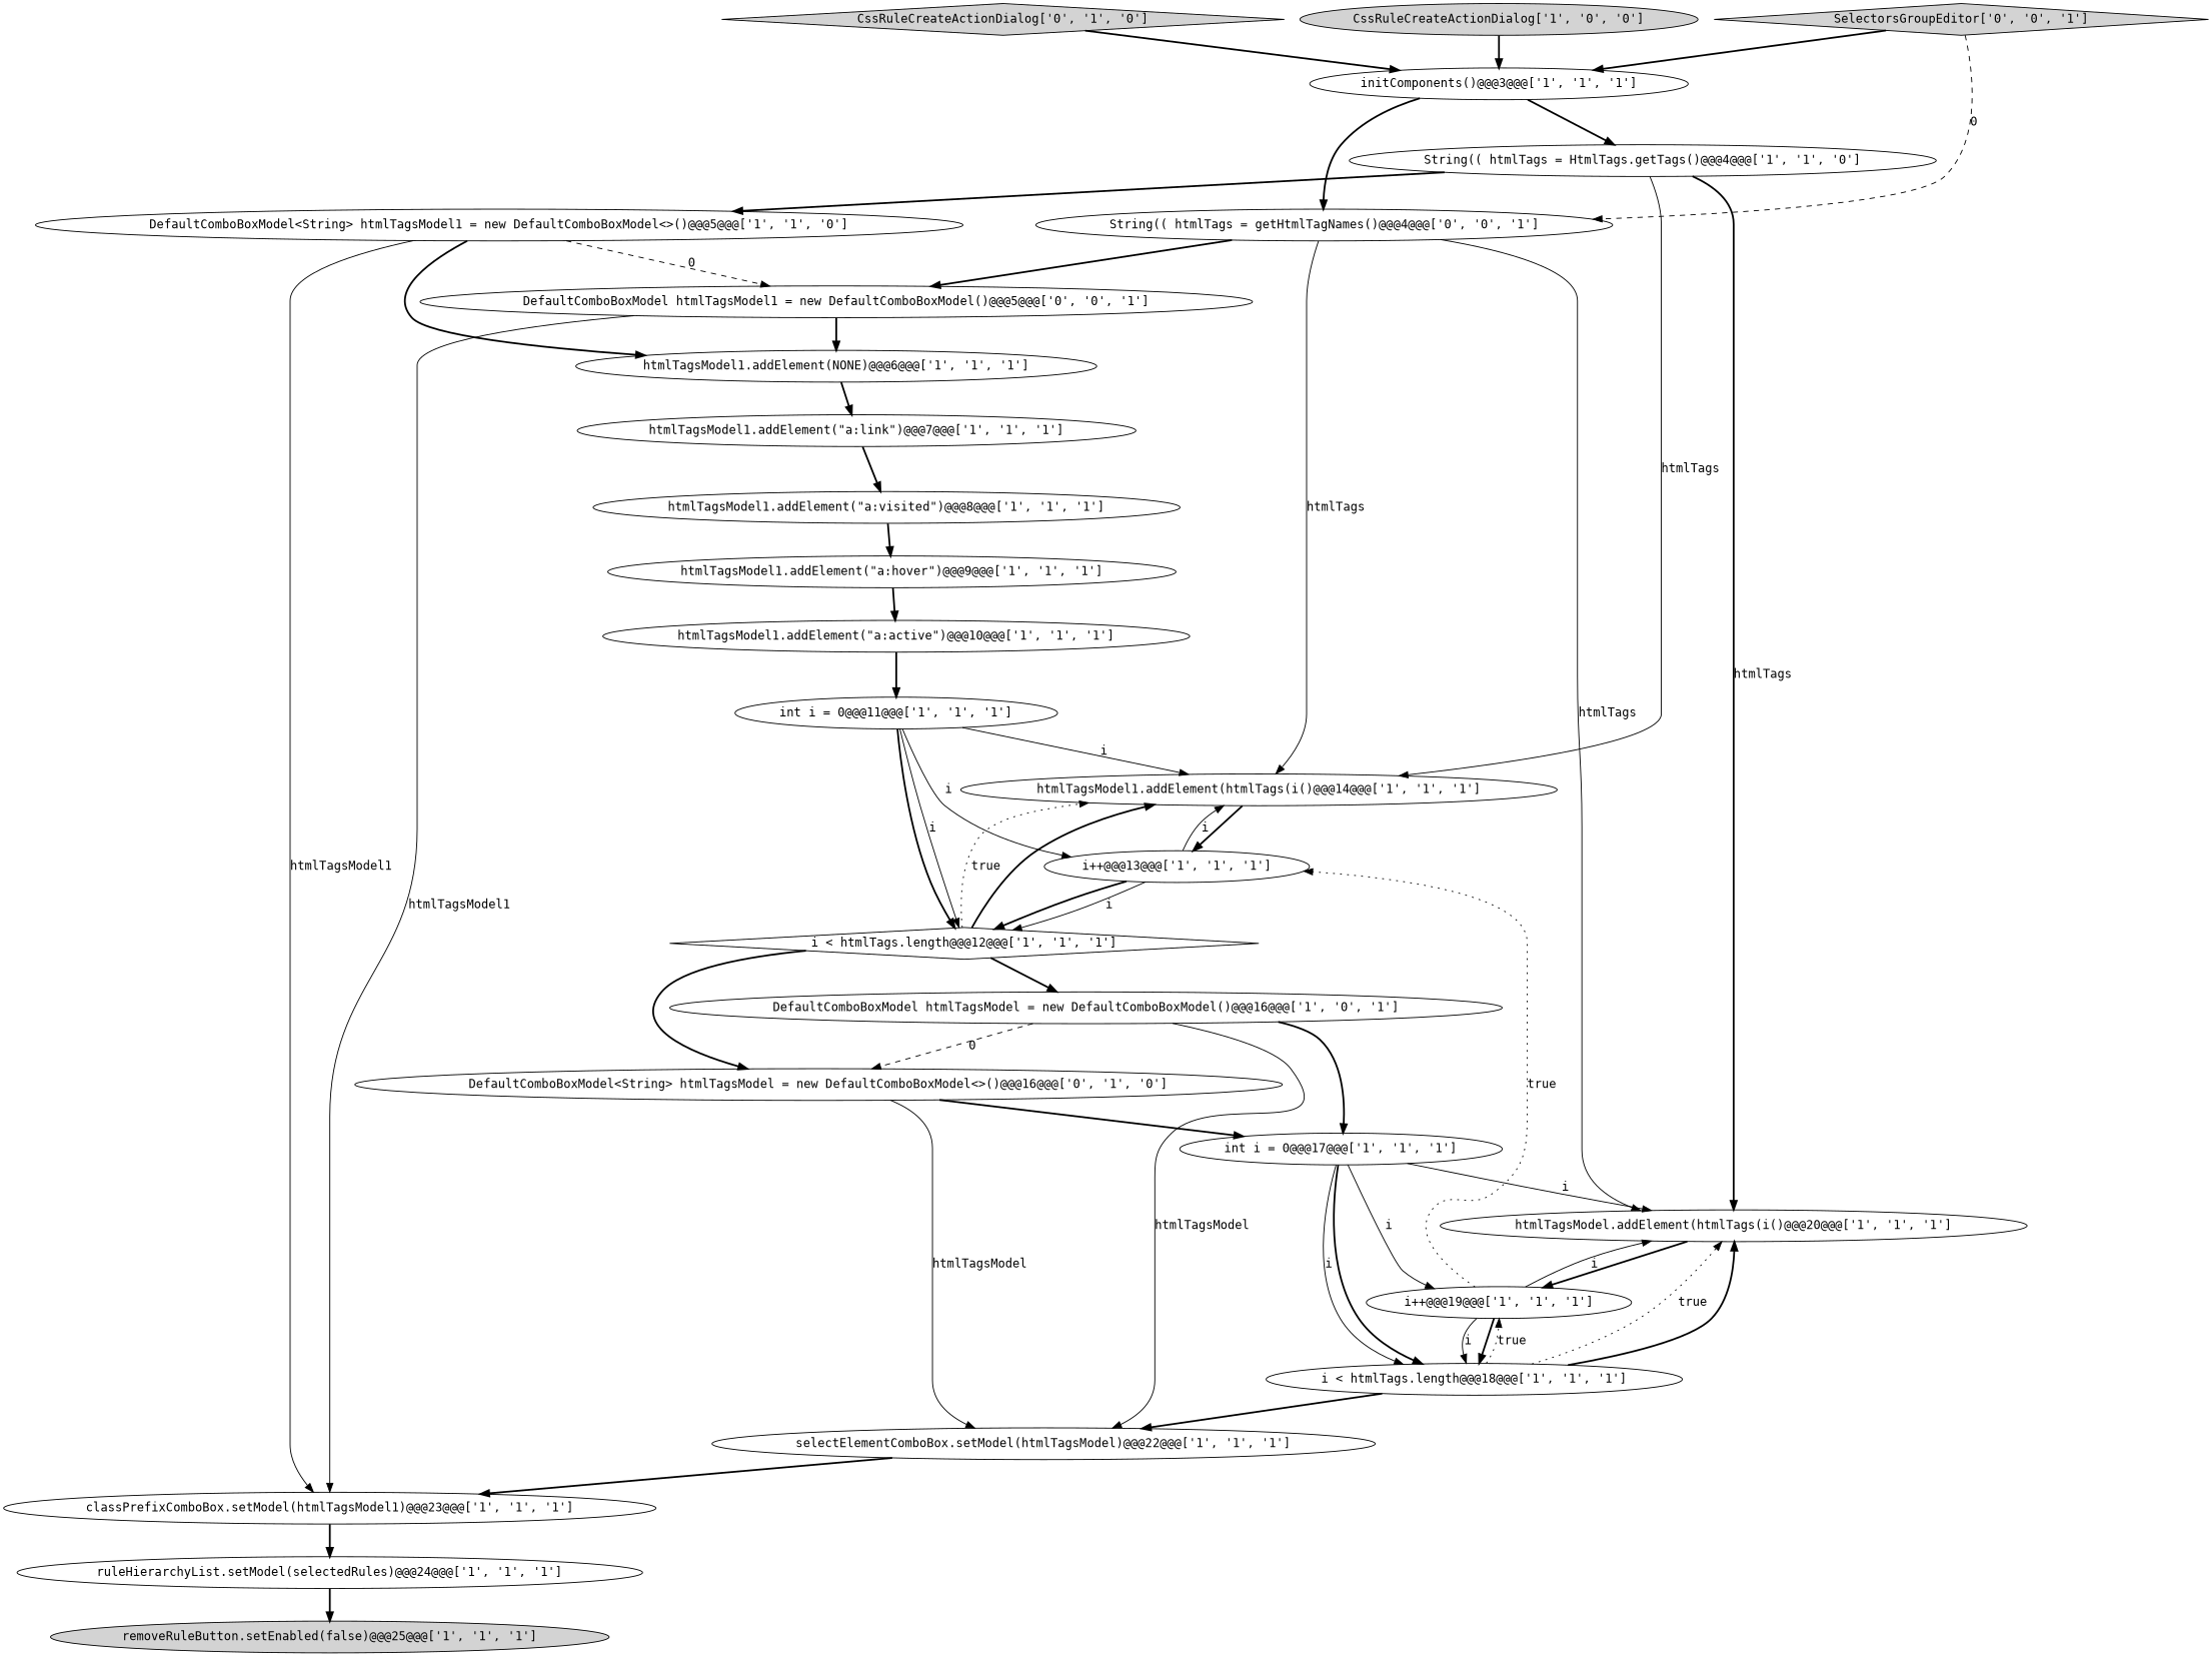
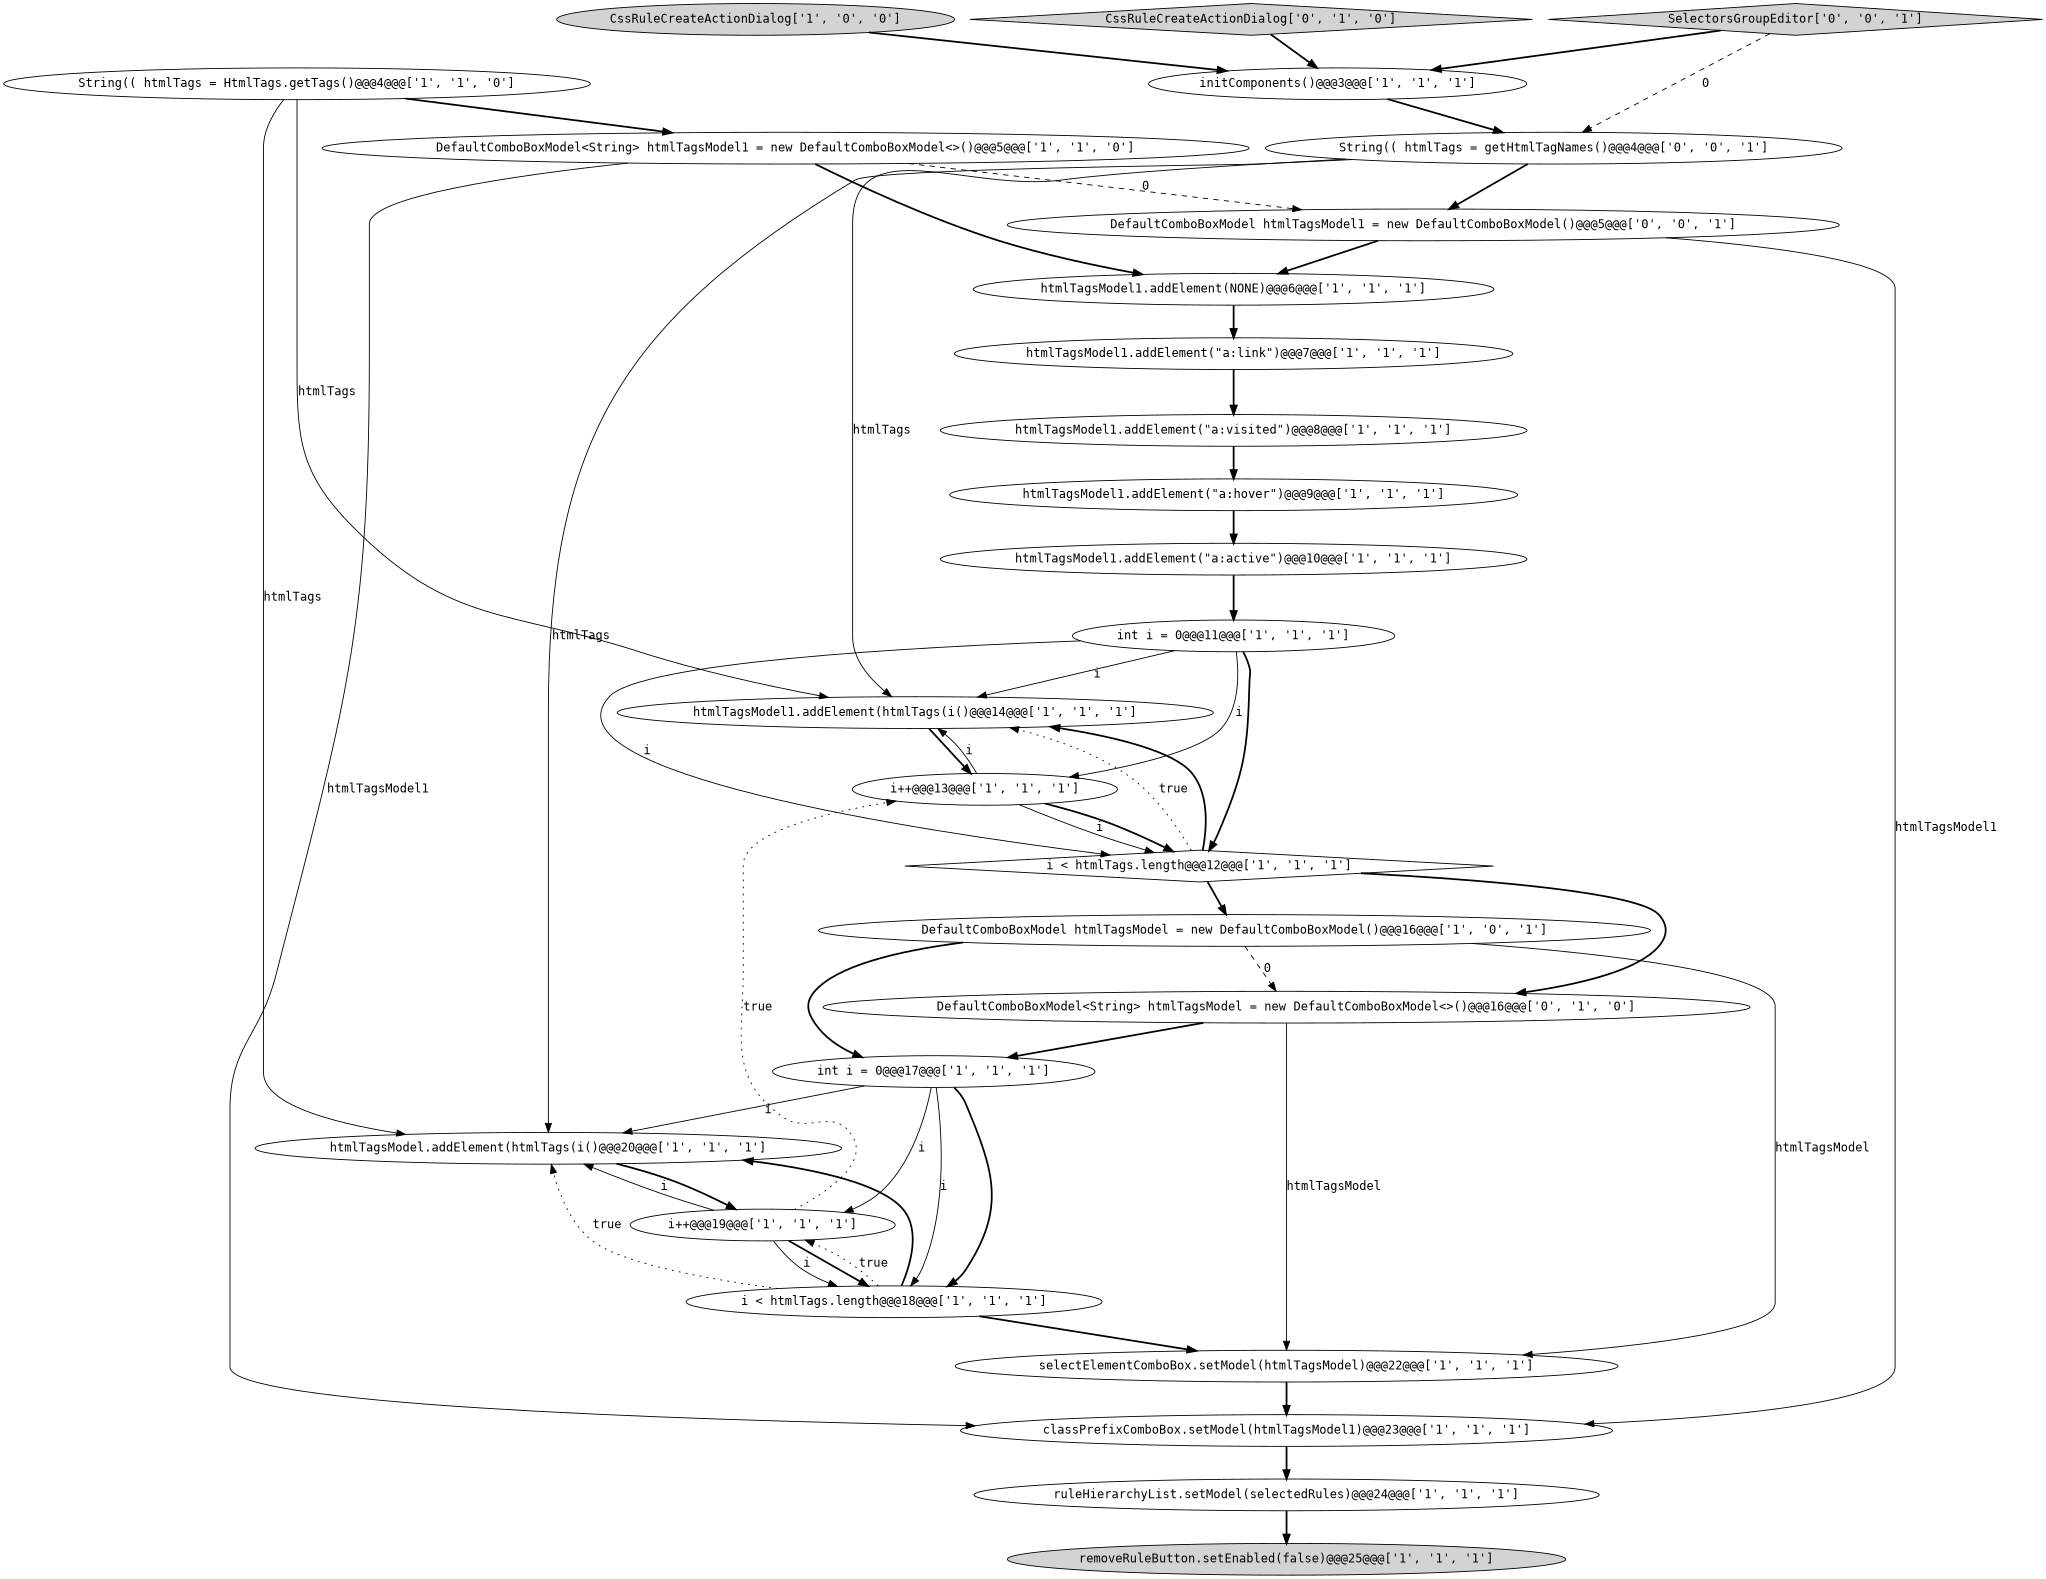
  digraph {
    fontname="DejaVu Sans Mono"
    node [fillcolor=white fontname="DejaVu Sans Mono" shape=ellipse style=filled]
    edge [fontname="DejaVu Sans Mono" style=bold]
    n1 [label="String(( htmlTags = HtmlTags.getTags()@@@4@@@['1', '1', '0']"]
    n2 [label="DefaultComboBoxModel<String> htmlTagsModel1 = new DefaultComboBoxModel<>()@@@5@@@['1', '1', '0']"]
    n3 [label="htmlTagsModel1.addElement(htmlTags(i()@@@14@@@['1', '1', '1']"]
    n4 [label="htmlTagsModel.addElement(htmlTags(i()@@@20@@@['1', '1', '1']"]
    n5 [label="String(( htmlTags = getHtmlTagNames()@@@4@@@['0', '0', '1']"]
    n6 [label="DefaultComboBoxModel htmlTagsModel1 = new DefaultComboBoxModel()@@@5@@@['0', '0', '1']"]
    n7 [label="classPrefixComboBox.setModel(htmlTagsModel1)@@@23@@@['1', '1', '1']"]
    n8 [label="htmlTagsModel1.addElement(NONE)@@@6@@@['1', '1', '1']"]
    n9 [label="i++@@@13@@@['1', '1', '1']"]
    n10 [label="i++@@@19@@@['1', '1', '1']"]
    n11 [label="int i = 0@@@17@@@['1', '1', '1']"]
    n12 [label="i < htmlTags.length@@@18@@@['1', '1', '1']"]
    n13 [label="selectElementComboBox.setModel(htmlTagsModel)@@@22@@@['1', '1', '1']"]
    n14 [fillcolor=lightgray label="SelectorsGroupEditor['0', '0', '1']" shape=diamond]
    n15 [label="initComponents()@@@3@@@['1', '1', '1']"]
    n16 [label="ruleHierarchyList.setModel(selectedRules)@@@24@@@['1', '1', '1']"]
    n17 [fillcolor=lightgray label="removeRuleButton.setEnabled(false)@@@25@@@['1', '1', '1']"]
    n18 [label="htmlTagsModel1.addElement(\"a:hover\")@@@9@@@['1', '1', '1']"]
    n19 [label="htmlTagsModel1.addElement(\"a:active\")@@@10@@@['1', '1', '1']"]
    n20 [label="int i = 0@@@11@@@['1', '1', '1']"]
    n21 [label="htmlTagsModel1.addElement(\"a:link\")@@@7@@@['1', '1', '1']"]
    n22 [label="htmlTagsModel1.addElement(\"a:visited\")@@@8@@@['1', '1', '1']"]
    n23 [fillcolor=lightgray label="CssRuleCreateActionDialog['0', '1', '0']" shape=diamond]
    n24 [label="i < htmlTags.length@@@12@@@['1', '1', '1']" shape=diamond]
    n25 [label="DefaultComboBoxModel<String> htmlTagsModel = new DefaultComboBoxModel<>()@@@16@@@['0', '1', '0']"]
    n26 [label="DefaultComboBoxModel htmlTagsModel = new DefaultComboBoxModel()@@@16@@@['1', '0', '1']"]
    n27 [fillcolor=lightgray label="CssRuleCreateActionDialog['1', '0', '0']"]
    n1 -> n2
    n1 -> n3 [label=htmlTags style=solid]
-   n1 -> n4 [label=htmlTags]
+   n1 -> n4 [label=htmlTags style=solid]
    n2 -> n6 [label=0 style=dashed]
    n2 -> n7 [label=htmlTagsModel1 style=solid]
    n2 -> n8
    n3 -> n9
    n4 -> n10
    n5 -> n3 [label=htmlTags style=solid]
    n5 -> n4 [label=htmlTags style=solid]
    n5 -> n6
    n6 -> n7 [label=htmlTagsModel1 style=solid]
    n6 -> n8
    n7 -> n16
    n8 -> n21
    n9 -> n3 [label=i style=solid]
    n9 -> n24 [label=i style=solid]
    n9 -> n24
    n10 -> n4 [label=i style=solid]
    n10 -> n9 [label=true style=dotted]
    n10 -> n12 [label=i style=solid]
    n10 -> n12
    n11 -> n4 [label=i style=solid]
    n11 -> n10 [label=i style=solid]
    n11 -> n12
    n11 -> n12 [label=i style=solid]
    n12 -> n4 [label=true style=dotted]
    n12 -> n4
    n12 -> n10 [label=true style=dotted]
    n12 -> n13
    n13 -> n7
    n14 -> n5 [label=0 style=dashed]
    n14 -> n15
-   n15 -> n1
    n15 -> n5
    n16 -> n17
    n18 -> n19
    n19 -> n20
    n20 -> n3 [label=i style=solid]
    n20 -> n9 [label=i style=solid]
    n20 -> n24 [label=i style=solid]
    n20 -> n24
    n21 -> n22
    n22 -> n18
    n23 -> n15
    n24 -> n3 [label=true style=dotted]
    n24 -> n3
    n24 -> n25
    n24 -> n26
    n25 -> n11
    n25 -> n13 [label=htmlTagsModel style=solid]
    n26 -> n11
    n26 -> n13 [label=htmlTagsModel style=solid]
    n26 -> n25 [label=0 style=dashed]
    n27 -> n15
  }
